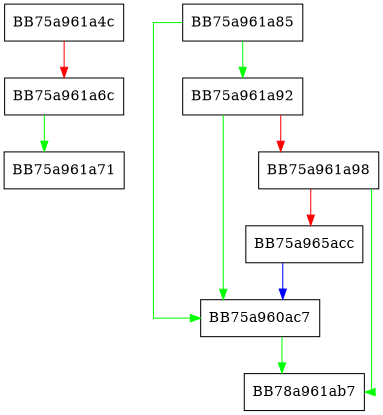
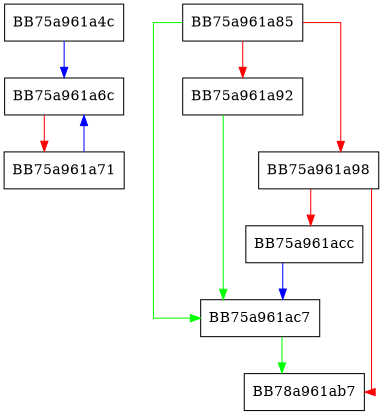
  digraph {
    splines=ortho
    node [shape=box]
    edge [color=red]
    BB75a961a4c
    BB75a961a6c
    BB75a961a71
    BB75a961a85
-   BB75a961ac7 [label=BB75a960ac7]
+   BB75a961ac7
    BB75a961a92
    n7 [label=BB78a961ab7]
    BB75a961a98
-   BB75a961acc [label=BB75a965acc]
-   BB75a961a4c -> BB75a961a6c
-   BB75a961a6c -> BB75a961a71 [color=green]
+   BB75a961acc
+   BB75a961a4c -> BB75a961a6c [color=blue]
+   BB75a961a6c -> BB75a961a71
+   BB75a961a71 -> BB75a961a6c [color=blue]
    BB75a961a85 -> BB75a961ac7 [color=green]
-   BB75a961a85 -> BB75a961a92 [color=green]
+   BB75a961a85 -> BB75a961a92
    BB75a961ac7 -> n7 [color=green]
    BB75a961a92 -> BB75a961ac7 [color=green]
-   BB75a961a92 -> BB75a961a98
-   BB75a961a98 -> n7 [color=green]
+   BB75a961a85 -> BB75a961a98
+   BB75a961a98 -> n7
    BB75a961a98 -> BB75a961acc
    BB75a961acc -> BB75a961ac7 [color=blue]
  }
